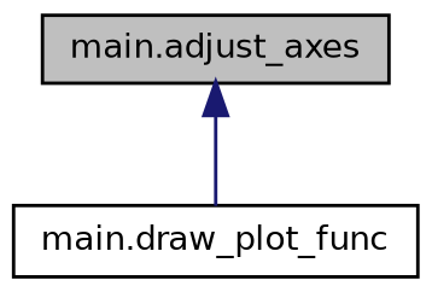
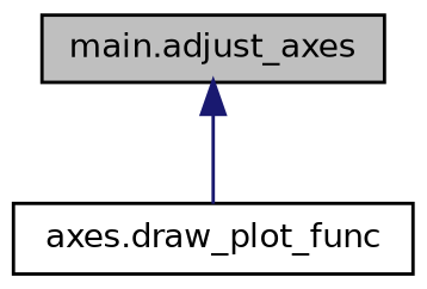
  digraph {
    rankdir=TB
    node [color=black fontname=Helvetica fontsize=10 shape=record style=filled]
    n1 [fillcolor=grey75 fontcolor=black height=0.2 label="main.adjust_axes" width=0.4]
-   n2 [fillcolor=white height=0.2 label="main.draw_plot_func" width=0.4]
+   n2 [fillcolor=white height=0.2 label="axes.draw_plot_func" width=0.4]
    n1 -> n2 [color=midnightblue dir=back fontname=Helvetica fontsize=10 labelfontname=Helvetica labelfontsize=10 style=solid]
  }
